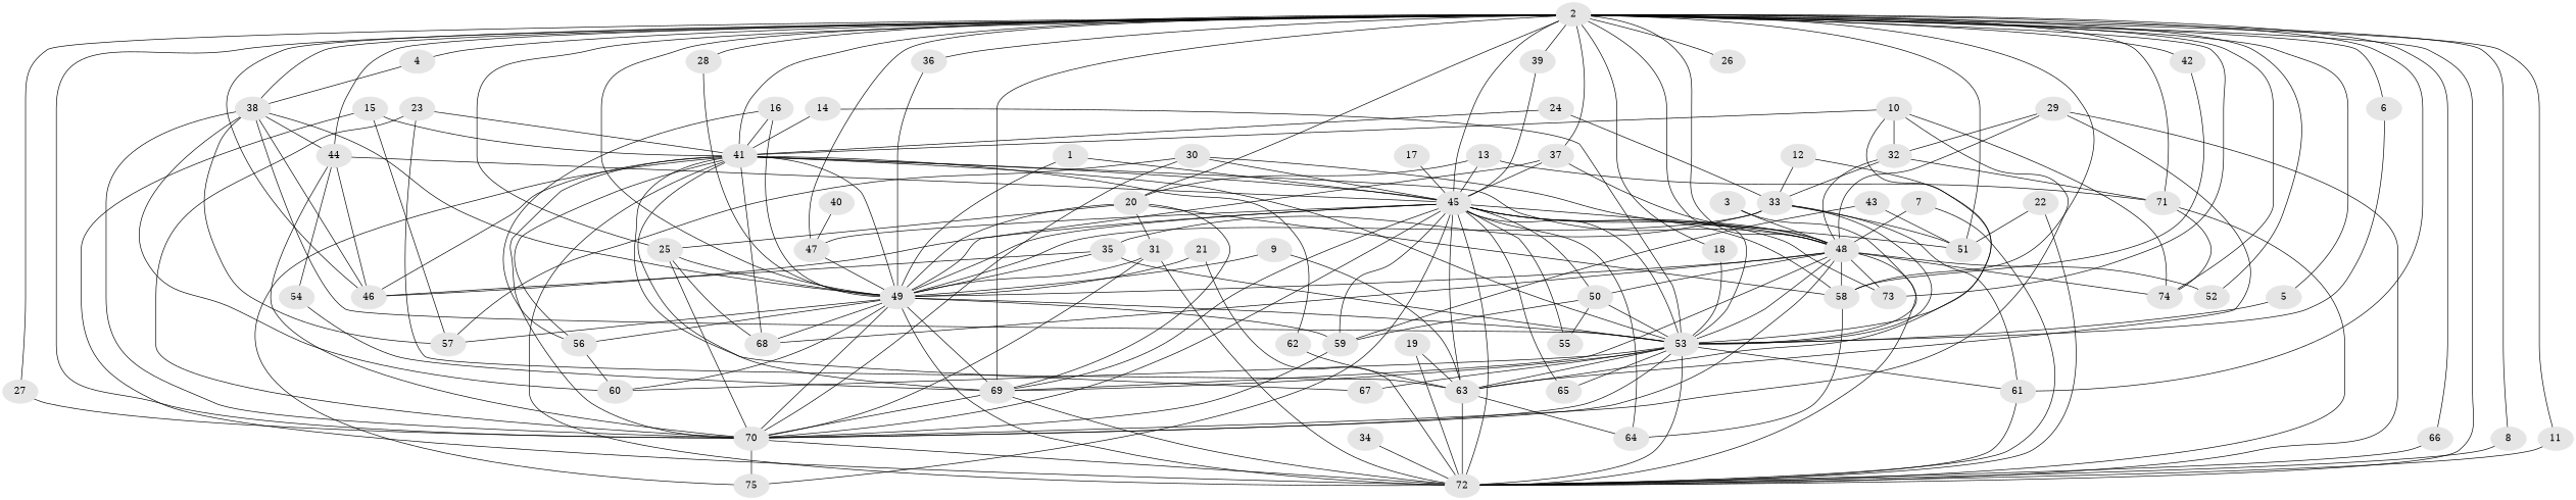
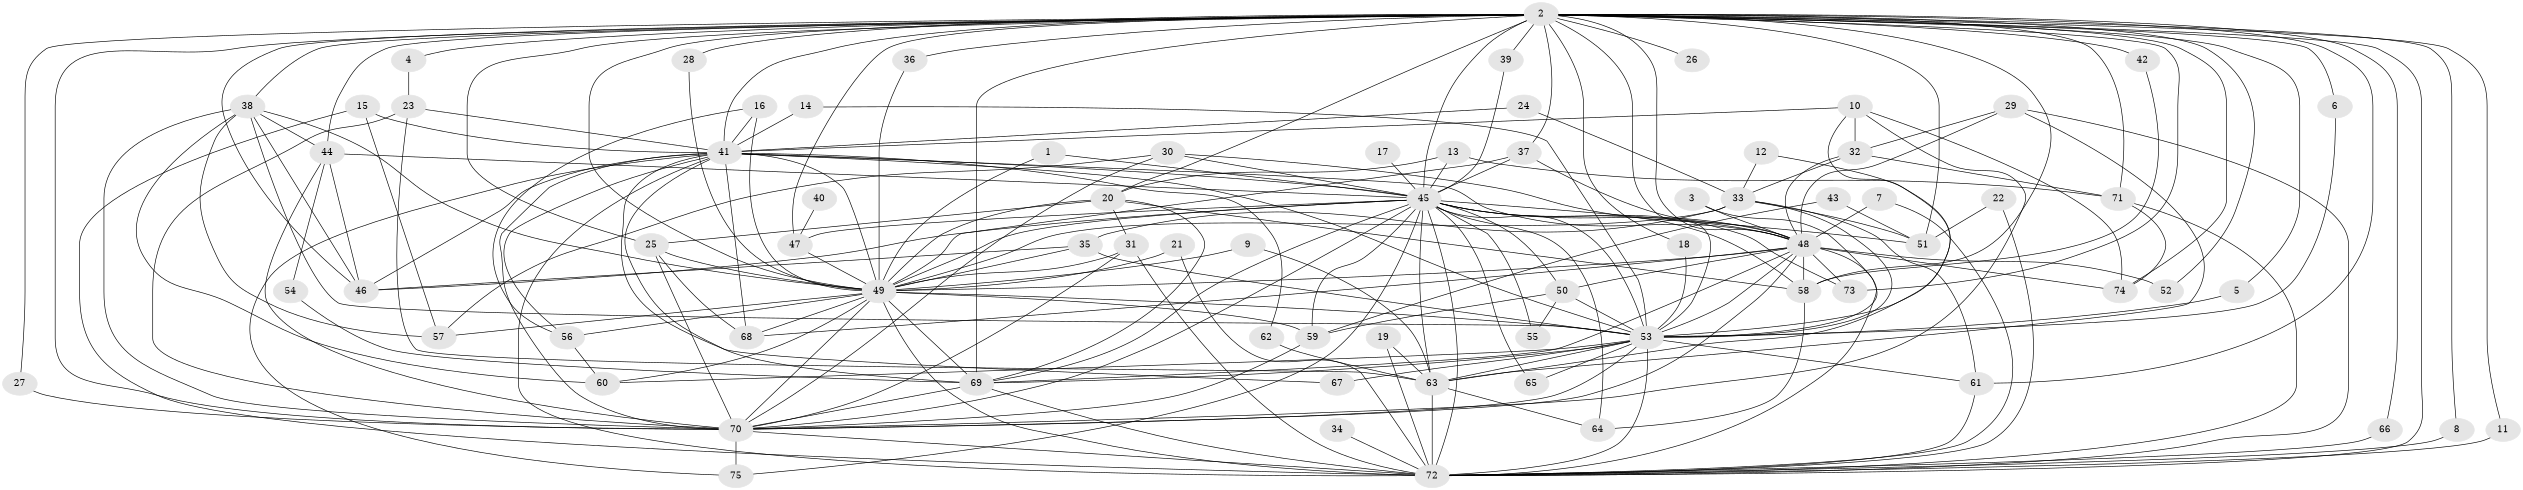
  graph {
    node [color=gray90 style=filled]
    edge [weight=1.0]
    1
    45
    49
    46
    47
    48
    51
    53
    58
    69
    70
    72
    73
    63
    75
    59
    50
    55
    64
    65
    57
    56
    68
    60
    2
    4
    5
    6
    8
    11
    18
    20
    25
    26
    27
    28
    36
    37
    38
    39
    41
    42
    44
    52
    61
    66
    71
    74
    31
    62
    67
    54
    3
    7
    9
    10
    32
    33
    12
    35
    13
    14
    15
    16
    17
    19
    21
    22
    23
    24
    29
    30
    34
    40
    43
    1 -- 45
    1 -- 49
    45 -- 49
    45 -- 46
    45 -- 47 [weight=2.0]
    45 -- 48 [weight=2.0]
    45 -- 51
    45 -- 53 [weight=3.0]
    45 -- 58
    45 -- 69
    45 -- 70
    45 -- 72
    45 -- 73
    45 -- 63
    45 -- 75
    45 -- 59 [weight=2.0]
    45 -- 50
    45 -- 55
    45 -- 64
    45 -- 65
    49 -- 53
    49 -- 69
    49 -- 70
    49 -- 72 [weight=2.0]
    49 -- 59
    49 -- 57
    49 -- 56
    49 -- 68
    49 -- 60
    47 -- 49
    48 -- 49
    48 -- 53
    48 -- 58
    48 -- 69
    48 -- 70
    48 -- 72
    48 -- 73
    48 -- 50
    48 -- 68
    48 -- 52
    48 -- 74
    53 -- 69
    53 -- 70
    53 -- 72
    53 -- 63
    53 -- 65
    53 -- 60
    53 -- 61
    53 -- 67
    58 -- 64
    69 -- 70
    69 -- 72 [weight=2.0]
    70 -- 72
    70 -- 75
    63 -- 72
    63 -- 64
    59 -- 70 [weight=2.0]
    50 -- 53
    50 -- 59
    50 -- 55
    56 -- 60
    2 -- 45 [weight=2.0]
    2 -- 49 [weight=2.0]
    2 -- 46
    2 -- 47
    2 -- 48 [weight=2.0]
    2 -- 51 [weight=2.0]
    2 -- 53 [weight=3.0]
    2 -- 58
    2 -- 69 [weight=3.0]
    2 -- 70 [weight=4.0]
    2 -- 72 [weight=2.0]
    2 -- 73
    2 -- 4
    2 -- 5
    2 -- 6
    2 -- 8
    2 -- 11
    2 -- 18
    2 -- 20
    2 -- 25 [weight=2.0]
    2 -- 26
    2 -- 27
    2 -- 28
    2 -- 36
    2 -- 37
    2 -- 38
    2 -- 39
    2 -- 41 [weight=2.0]
    2 -- 42
    2 -- 44
    2 -- 52
    2 -- 61
    2 -- 66
    2 -- 71 [weight=2.0]
    2 -- 74
-   4 -- 38
+   4 -- 23
    5 -- 53
    6 -- 53
    8 -- 72
    11 -- 72
    18 -- 53
    20 -- 49
    20 -- 58
    20 -- 69
    20 -- 25
    20 -- 31
    25 -- 49
    25 -- 70
    25 -- 68
    27 -- 70
    28 -- 49
    36 -- 49
    37 -- 45
    37 -- 49
    37 -- 48
    38 -- 49
    38 -- 46
    38 -- 53
    38 -- 70
    38 -- 57
    38 -- 60
    38 -- 44
    39 -- 45
    41 -- 45 [weight=2.0]
    41 -- 49 [weight=2.0]
    41 -- 46
    41 -- 48
    41 -- 53
    41 -- 69
    41 -- 70
    41 -- 72 [weight=2.0]
    41 -- 75
    41 -- 56
    41 -- 68
    41 -- 62
    41 -- 67
    42 -- 58
    44 -- 45
    44 -- 46 [weight=2.0]
    44 -- 70
    44 -- 54
    61 -- 72
    66 -- 72
    71 -- 72
    71 -- 74
    31 -- 49 [weight=2.0]
    31 -- 70
    31 -- 72
    62 -- 63
    54 -- 69
    3 -- 48
    3 -- 53
    7 -- 48
    7 -- 72
    9 -- 49 [weight=2.0]
    9 -- 63
    10 -- 53
    10 -- 70
    10 -- 41
    10 -- 74
    10 -- 32
    32 -- 48
    32 -- 71
    32 -- 33
    33 -- 49
    33 -- 51
    33 -- 53 [weight=2.0]
    33 -- 61
    33 -- 35
    12 -- 63
    12 -- 33
    35 -- 49
    35 -- 46
    35 -- 53
    13 -- 45
    13 -- 20
    13 -- 71
    14 -- 53
    14 -- 41
    15 -- 72
    15 -- 57
    15 -- 41
    16 -- 49
    16 -- 56
    16 -- 41
    17 -- 45
    19 -- 72
    19 -- 63
    21 -- 49
    21 -- 72
    22 -- 51
    22 -- 72
    23 -- 70 [weight=2.0]
    23 -- 63
    23 -- 41
    24 -- 41
    24 -- 33
    29 -- 48
    29 -- 72
    29 -- 63
    29 -- 32
    30 -- 45
    30 -- 48
    30 -- 70
    30 -- 57
    34 -- 72 [weight=2.0]
    40 -- 47 [weight=2.0]
    43 -- 51
    43 -- 59
  }
